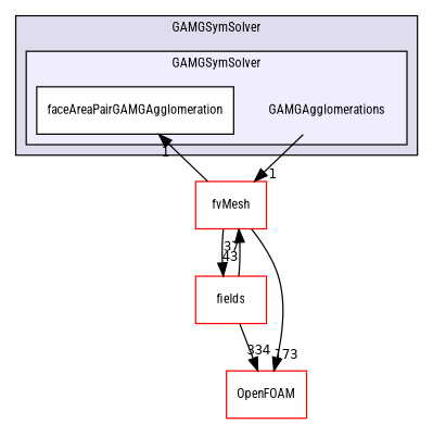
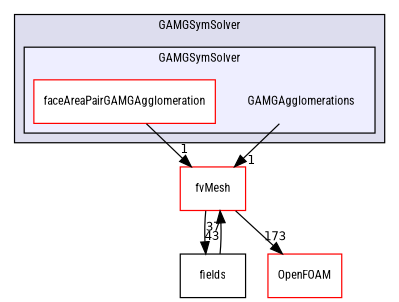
  digraph {
    compound=true
    fontname="Roboto Condensed"
    node [fontname="Roboto Condensed" fontsize=10 shape=box color=red]
    edge [fontname="Roboto Condensed" headlabel=1 labeldistance=1.5 labelfontname=Helvetica labelfontsize=10]
    n1 [label=GAMGAgglomerations shape=plaintext color=""]
-   n2 [color=black fillcolor=white label=faceAreaPairGAMGAgglomeration style=filled]
+   n2 [fillcolor=white label=faceAreaPairGAMGAgglomeration style=filled]
    n3 [label=fvMesh]
-   n4 [label=fields]
+   n4 [color=black label=fields]
    n5 [label=OpenFOAM]
    subgraph cluster_1 {
      bgcolor="#ddddee"
      fontsize=10
      label=GAMGSymSolver
      pencolor=black
      subgraph cluster_2 {
        bgcolor="#eeeeff"
        fontsize=10
        label=GAMGSymSolver
        pencolor=black
        n1
        n2
      }
    }
    n1 -> n3
-   n3 -> n2
+   n2 -> n3
    n3 -> n4 [headlabel=43]
    n3 -> n5 [headlabel=173]
    n4 -> n3 [headlabel=37]
-   n4 -> n5 [headlabel=334]
  }
